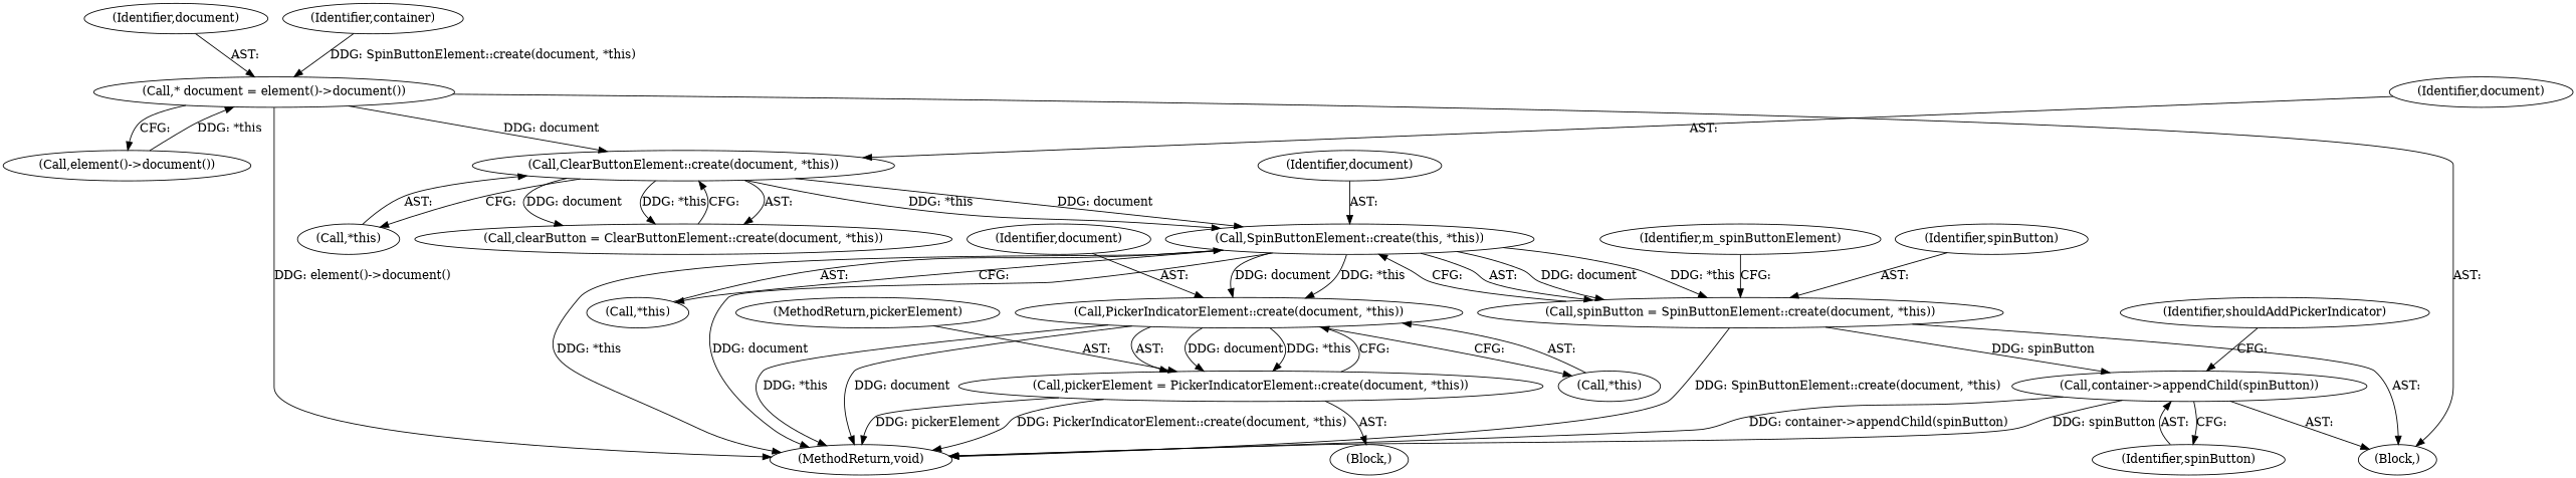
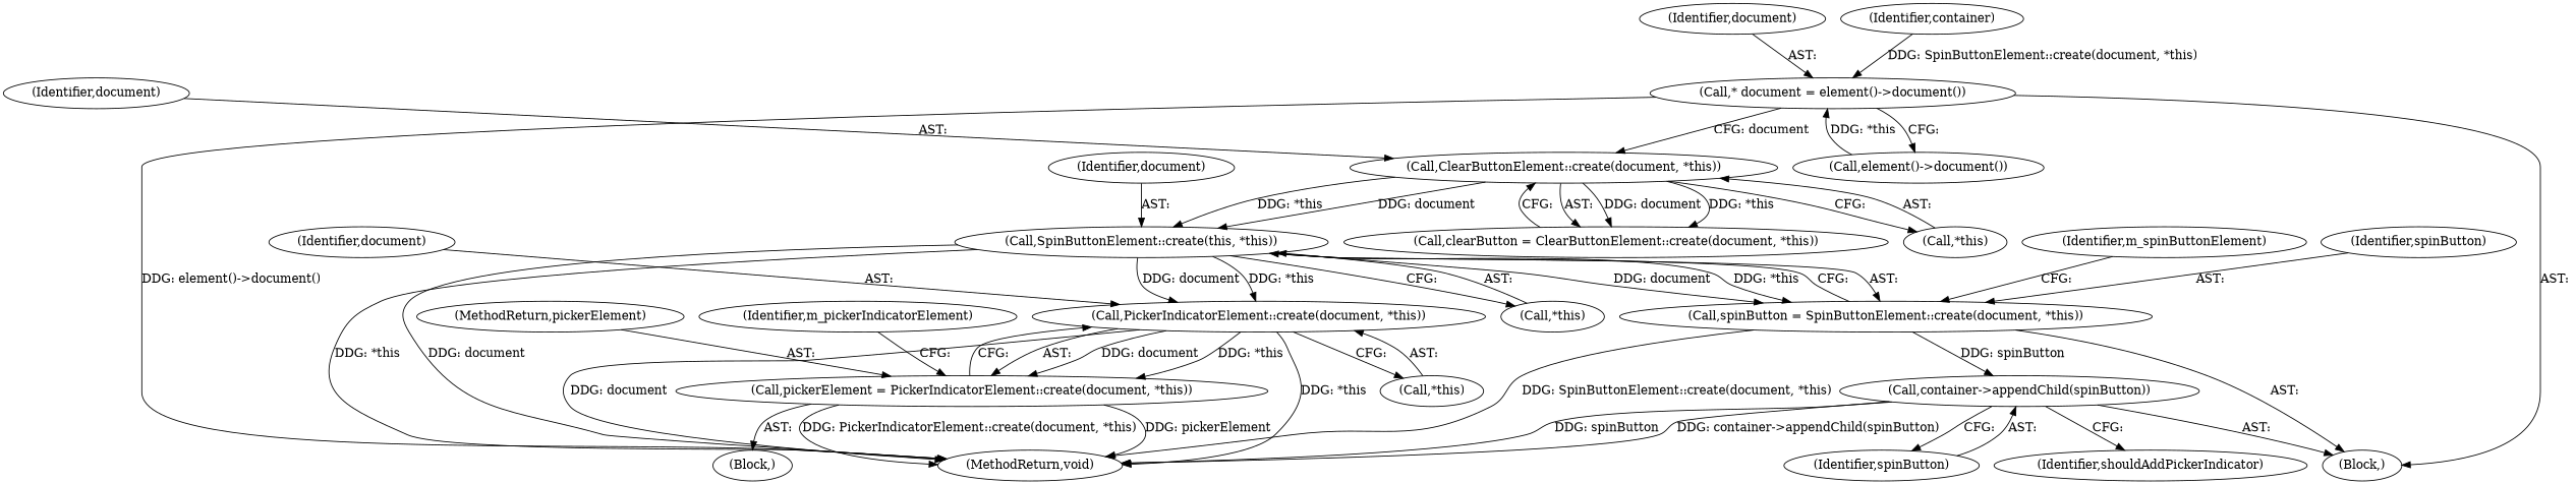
  digraph {
    n1 [label="(Call,SpinButtonElement::create(this, *this))"]
    n2 [label="(Call,spinButton = SpinButtonElement::create(document, *this))"]
    n3 [label="(Call,PickerIndicatorElement::create(document, *this))"]
    n4 [label="(MethodReturn,void)"]
    n5 [label="(Call,*this)"]
    n6 [label="(Block,)"]
    n7 [label="(Call,container->appendChild(spinButton))"]
    n8 [label="(Call,pickerElement = PickerIndicatorElement::create(document, *this))"]
    n9 [label="(Call,*this)"]
    n10 [label="(Call,ClearButtonElement::create(document, *this))"]
    n11 [label="(Call,clearButton = ClearButtonElement::create(document, *this))"]
    n12 [label="(Call,*this)"]
    n13 [label="(Call,* document = element()->document())"]
    n14 [label="(Call,element()->document())"]
    n15 [label="(Identifier,spinButton)"]
    n16 [label="(Block,)"]
    n17 [label="(Identifier,document)"]
    n18 [label="(Identifier,document)"]
    n19 [label="(Identifier,document)"]
    n20 [label="(Identifier,shouldAddPickerIndicator)"]
    n21 [label="(Identifier,document)"]
    n22 [label="(Identifier,m_spinButtonElement)"]
+   n23 [label="(Identifier,m_pickerIndicatorElement)"]
    n24 [label="(Identifier,container)"]
    n25 [label="(Identifier,spinButton)"]
    n26 [label="(MethodReturn,pickerElement)"]
    n1 -> n2 [label="AST: "]
    n1 -> n2 [label="DDG: document"]
    n1 -> n2 [label="DDG: *this"]
    n1 -> n3 [label="DDG: document"]
    n1 -> n3 [label="DDG: *this"]
    n1 -> n4 [label="DDG: *this"]
    n1 -> n4 [label="DDG: document"]
    n1 -> n5 [label="CFG: "]
    n2 -> n1 [label="CFG: "]
    n2 -> n4 [label="DDG: SpinButtonElement::create(document, *this)"]
    n2 -> n6 [label="AST: "]
    n2 -> n7 [label="DDG: spinButton"]
    n3 -> n4 [label="DDG: *this"]
    n3 -> n4 [label="DDG: document"]
    n3 -> n8 [label="AST: "]
    n3 -> n8 [label="DDG: document"]
    n3 -> n8 [label="DDG: *this"]
    n3 -> n9 [label="CFG: "]
    n5 -> n1 [label="AST: "]
    n7 -> n4 [label="DDG: spinButton"]
    n7 -> n4 [label="DDG: container->appendChild(spinButton)"]
    n7 -> n6 [label="AST: "]
    n7 -> n15 [label="CFG: "]
    n8 -> n3 [label="CFG: "]
    n8 -> n4 [label="DDG: pickerElement"]
    n8 -> n4 [label="DDG: PickerIndicatorElement::create(document, *this)"]
    n8 -> n16 [label="AST: "]
    n9 -> n3 [label="AST: "]
    n10 -> n1 [label="DDG: document"]
    n10 -> n1 [label="DDG: *this"]
    n10 -> n11 [label="AST: "]
    n10 -> n11 [label="DDG: document"]
    n10 -> n11 [label="DDG: *this"]
    n10 -> n12 [label="CFG: "]
    n11 -> n10 [label="CFG: "]
    n12 -> n10 [label="AST: "]
    n13 -> n4 [label="DDG: element()->document()"]
    n13 -> n6 [label="AST: "]
-   n13 -> n10 [label="DDG: document"]
+   n13 -> n10 [label="CFG: document"]
    n13 -> n14 [label="CFG: "]
    n14 -> n13 [label="DDG: *this"]
    n15 -> n7 [label="AST: "]
    n17 -> n1 [label="AST: "]
    n18 -> n3 [label="AST: "]
    n19 -> n10 [label="AST: "]
-   n20 -> n7 [label="CFG: "]
+   n7 -> n20 [label="CFG: "]
    n21 -> n13 [label="AST: "]
    n22 -> n2 [label="CFG: "]
+   n23 -> n8 [label="CFG: "]
    n24 -> n13 [label="DDG: SpinButtonElement::create(document, *this)"]
    n25 -> n2 [label="AST: "]
    n26 -> n8 [label="AST: "]
  }
